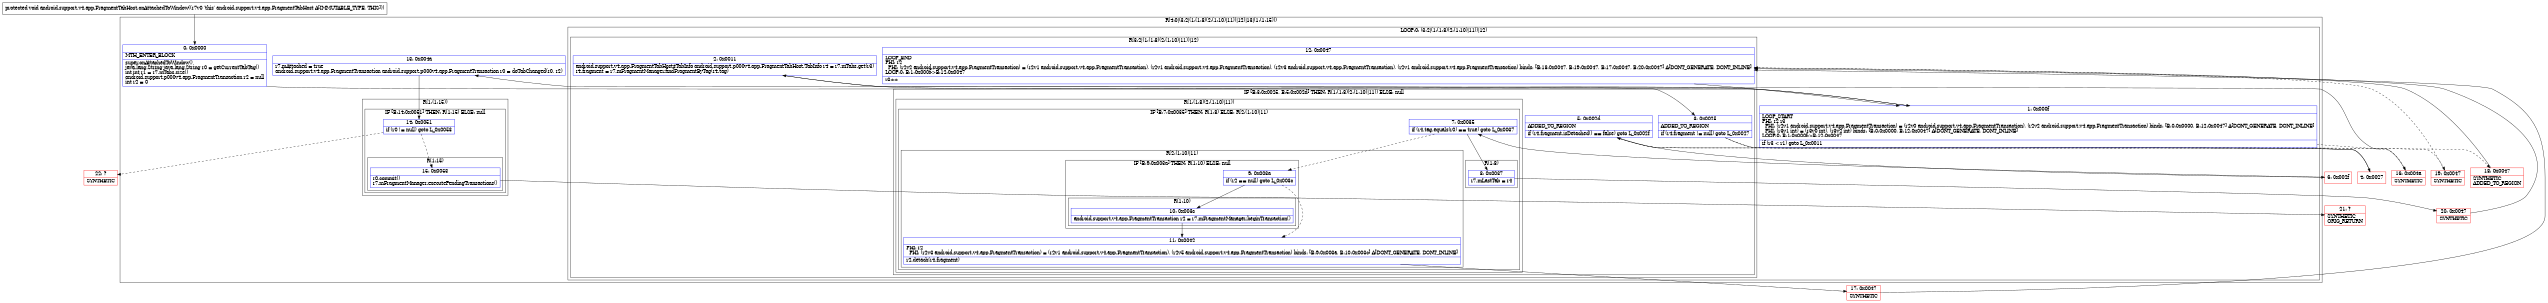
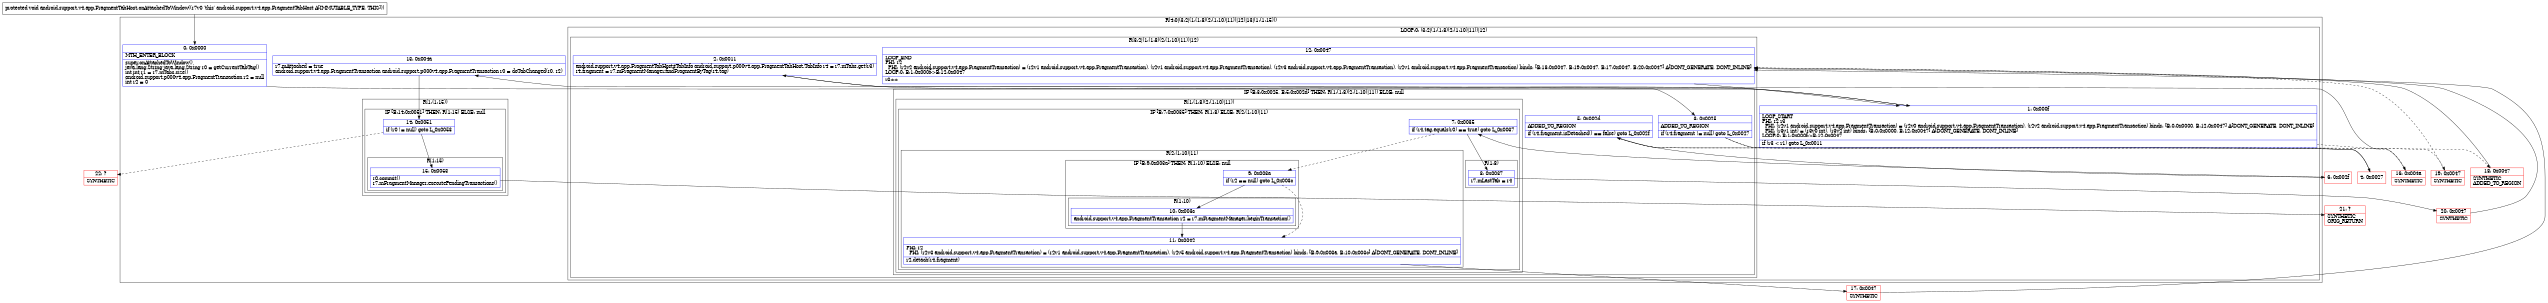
  digraph {
    node [color=blue shape=record]
    n1 [label="{8\:\ 0x0037|r7.mLastTab = r4\l}"]
    n2 [label="{10\:\ 0x003c|android.support.v4.app.FragmentTransaction r2 = r7.mFragmentManager.beginTransaction()\l}"]
    n3 [label="{9\:\ 0x003a|if (r2 == null) goto L_0x003c\l}"]
    n4 [label="{11\:\ 0x0042|PHI: r2 \l  PHI: (r2v3 android.support.v4.app.FragmentTransaction) = (r2v1 android.support.v4.app.FragmentTransaction), (r2v5 android.support.v4.app.FragmentTransaction) binds: [B:9:0x003a, B:10:0x003c] A[DONT_GENERATE, DONT_INLINE]\l|r2.detach(r4.fragment)\l}"]
    n5 [label="{7\:\ 0x0035|if (r4.tag.equals(r0) == true) goto L_0x0037\l}"]
    n6 [label="{3\:\ 0x0025|ADDED_TO_REGION\l|if (r4.fragment != null) goto L_0x0027\l}"]
    n7 [label="{5\:\ 0x002d|ADDED_TO_REGION\l|if (r4.fragment.isDetached() == false) goto L_0x002f\l}"]
    n8 [label="{2\:\ 0x0011|android.support.v4.app.FragmentTabHost$TabInfo android.support.p000v4.app.FragmentTabHost.TabInfo r4 = r7.mTabs.get(r3)\lr4.fragment = r7.mFragmentManager.findFragmentByTag(r4.tag)\l}"]
    n9 [label="{12\:\ 0x0047|LOOP_END\lPHI: r2 \l  PHI: (r2v2 android.support.v4.app.FragmentTransaction) = (r2v1 android.support.v4.app.FragmentTransaction), (r2v1 android.support.v4.app.FragmentTransaction), (r2v3 android.support.v4.app.FragmentTransaction), (r2v1 android.support.v4.app.FragmentTransaction) binds: [B:18:0x0047, B:19:0x0047, B:17:0x0047, B:20:0x0047] A[DONT_GENERATE, DONT_INLINE]\lLOOP:0: B:1:0x000f\-\>B:12:0x0047\l|r3++\l}"]
    n10 [label="{1\:\ 0x000f|LOOP_START\lPHI: r2 r3 \l  PHI: (r2v1 android.support.v4.app.FragmentTransaction) = (r2v0 android.support.v4.app.FragmentTransaction), (r2v2 android.support.v4.app.FragmentTransaction) binds: [B:0:0x0000, B:12:0x0047] A[DONT_GENERATE, DONT_INLINE]\l  PHI: (r3v1 int) = (r3v0 int), (r3v2 int) binds: [B:0:0x0000, B:12:0x0047] A[DONT_GENERATE, DONT_INLINE]\lLOOP:0: B:1:0x000f\-\>B:12:0x0047\l|if (r3 \< r1) goto L_0x0011\l}"]
    n11 [label="{15\:\ 0x0053|r0.commit()\lr7.mFragmentManager.executePendingTransactions()\l}"]
    n12 [label="{14\:\ 0x0051|if (r0 != null) goto L_0x0053\l}"]
    n13 [label="{0\:\ 0x0000|MTH_ENTER_BLOCK\l|super.onAttachedToWindow()\ljava.lang.String java.lang.String r0 = getCurrentTabTag()\lint int r1 = r7.mTabs.size()\landroid.support.p000v4.app.FragmentTransaction r2 = null\lint r2 = 0\l}"]
    n14 [label="{13\:\ 0x004a|r7.mAttached = true\landroid.support.v4.app.FragmentTransaction android.support.p000v4.app.FragmentTransaction r0 = doTabChanged(r0, r2)\l}"]
    n15 [color=red label="{20\:\ 0x0047|SYNTHETIC\l}"]
    n16 [color=red label="{17\:\ 0x0047|SYNTHETIC\l}"]
    n17 [color=red label="{4\:\ 0x0027}"]
    n18 [color=red label="{18\:\ 0x0047|SYNTHETIC\lADDED_TO_REGION\l}"]
    n19 [color=red label="{6\:\ 0x002f}"]
    n20 [color=red label="{19\:\ 0x0047|SYNTHETIC\l}"]
    n21 [color=red label="{16\:\ 0x004a|SYNTHETIC\l}"]
    n22 [color=red label="{21\:\ ?|SYNTHETIC\lORIG_RETURN\l}"]
    n23 [color=red label="{22\:\ ?|SYNTHETIC\l}"]
    n24 [label="{protected void android.support.v4.app.FragmentTabHost.onAttachedToWindow((r7v0 'this' android.support.v4.app.FragmentTabHost A[IMMUTABLE_TYPE, THIS])) }" color=""]
    subgraph cluster_1 {
      label="R(4:0|(3:2|(1:(1:8)(2:(1:10)|11))|12)|13|(1:(1:15)))"
      n13
      n14
      subgraph cluster_2 {
        label="LOOP:0: (3:2|(1:(1:8)(2:(1:10)|11))|12)"
        n10
        subgraph cluster_3 {
          label="R(3:2|(1:(1:8)(2:(1:10)|11))|12)"
          n8
          n9
          subgraph cluster_4 {
            label="IF [B:3:0x0025, B:5:0x002d] THEN: R(1:(1:8)(2:(1:10)|11)) ELSE: null"
            n6
            n7
            subgraph cluster_5 {
              label="R(1:(1:8)(2:(1:10)|11))"
              subgraph cluster_6 {
                label="IF [B:7:0x0035] THEN: R(1:8) ELSE: R(2:(1:10)|11)"
                n5
                subgraph cluster_7 {
                  label="R(1:8)"
                  n1
                }
                subgraph cluster_8 {
                  label="R(2:(1:10)|11)"
                  n4
                  subgraph cluster_9 {
                    label="IF [B:9:0x003a] THEN: R(1:10) ELSE: null"
                    n3
                    subgraph cluster_10 {
                      label="R(1:10)"
                      n2
                    }
                  }
                }
              }
            }
          }
        }
      }
      subgraph cluster_11 {
        label="R(1:(1:15))"
        subgraph cluster_12 {
          label="IF [B:14:0x0051] THEN: R(1:15) ELSE: null"
          n12
          subgraph cluster_13 {
            label="R(1:15)"
            n11
          }
        }
      }
    }
    n1 -> n15
    n2 -> n4
    n3 -> n2
    n3 -> n4 [style=dashed]
    n4 -> n16
    n5 -> n1
    n5 -> n3 [style=dashed]
    n6 -> n17
    n6 -> n18 [style=dashed]
    n7 -> n19
    n7 -> n20 [style=dashed]
    n8 -> n6
    n9 -> n10
    n10 -> n8
    n10 -> n21 [style=dashed]
    n11 -> n22
-   n12 -> n11 [style=dashed]
+   n12 -> n11
    n12 -> n23 [style=dashed]
    n13 -> n10
    n14 -> n12
    n15 -> n9
    n16 -> n9
    n17 -> n7
    n18 -> n9
    n19 -> n5
    n20 -> n9 [style=dashed]
    n21 -> n14
    n24 -> n13
  }
